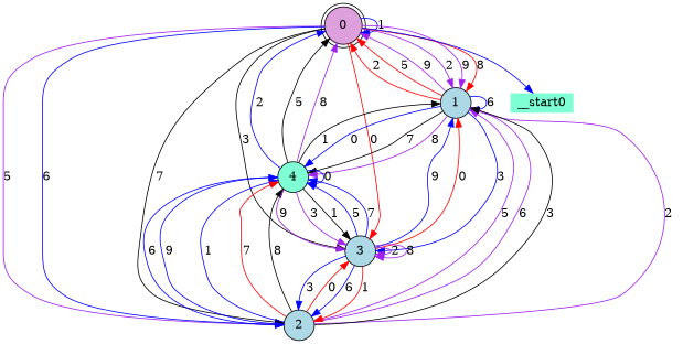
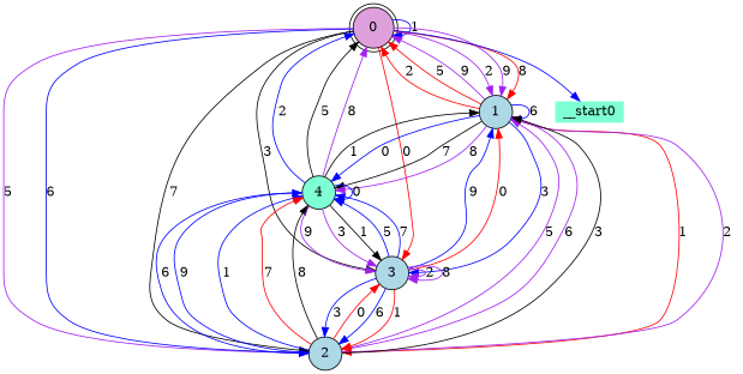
  digraph {
    node [fillcolor=lightblue shape=circle style=filled]
    edge [color=blue]
    n1 [fillcolor=plum label=0 shape=doublecircle]
    n2 [label=1]
    n3 [label=2]
    n4 [label=3]
    __start0 [fillcolor=aquamarine height=0 shape=none width=0]
    n6 [fillcolor=aquamarine label=4]
    n1 -> n1 [label=1]
    n1 -> n2 [color=purple label=2]
    n1 -> n2 [color=purple label=9]
    n1 -> n2 [color=red label=8]
    n1 -> n3 [color=purple label=5]
    n1 -> n3 [label=6]
    n1 -> n3 [color=black label=7]
    n1 -> n4 [color=black label=3]
    n1 -> n4 [color=red label=0]
    n1 -> __start0
    n2 -> n1 [color=red label=2]
    n2 -> n1 [color=red label=5]
    n2 -> n1 [color=purple label=9]
    n2 -> n2 [label=6]
+   n2 -> n3 [color=red label=1]
    n2 -> n4 [label=3]
    n2 -> n6 [label=0]
    n2 -> n6 [color=black label=7]
    n2 -> n6 [color=purple label=8]
    n3 -> n2 [color=purple label=2]
    n3 -> n2 [color=purple label=5]
    n3 -> n2 [color=purple label=6]
    n3 -> n2 [color=black label=3]
    n3 -> n4 [color=red label=0]
    n3 -> n6 [label=9]
    n3 -> n6 [label=1]
    n3 -> n6 [color=red label=7]
    n3 -> n6 [color=black label=8]
    n4 -> n2 [label=9]
    n4 -> n2 [color=red label=0]
    n4 -> n3 [label=6]
    n4 -> n3 [color=red label=1]
    n4 -> n3 [label=3]
    n4 -> n4 [color=purple label=2]
    n4 -> n4 [color=purple label=8]
    n4 -> n6 [label=5]
    n4 -> n6 [label=7]
    n6 -> n1 [label=2]
    n6 -> n1 [color=black label=5]
    n6 -> n1 [color=purple label=8]
    n6 -> n2 [color=black label=1]
    n6 -> n3 [label=6]
    n6 -> n4 [color=purple label=9]
    n6 -> n4 [color=black label=1]
    n6 -> n4 [color=purple label=3]
    n6 -> n6 [label=0]
  }
